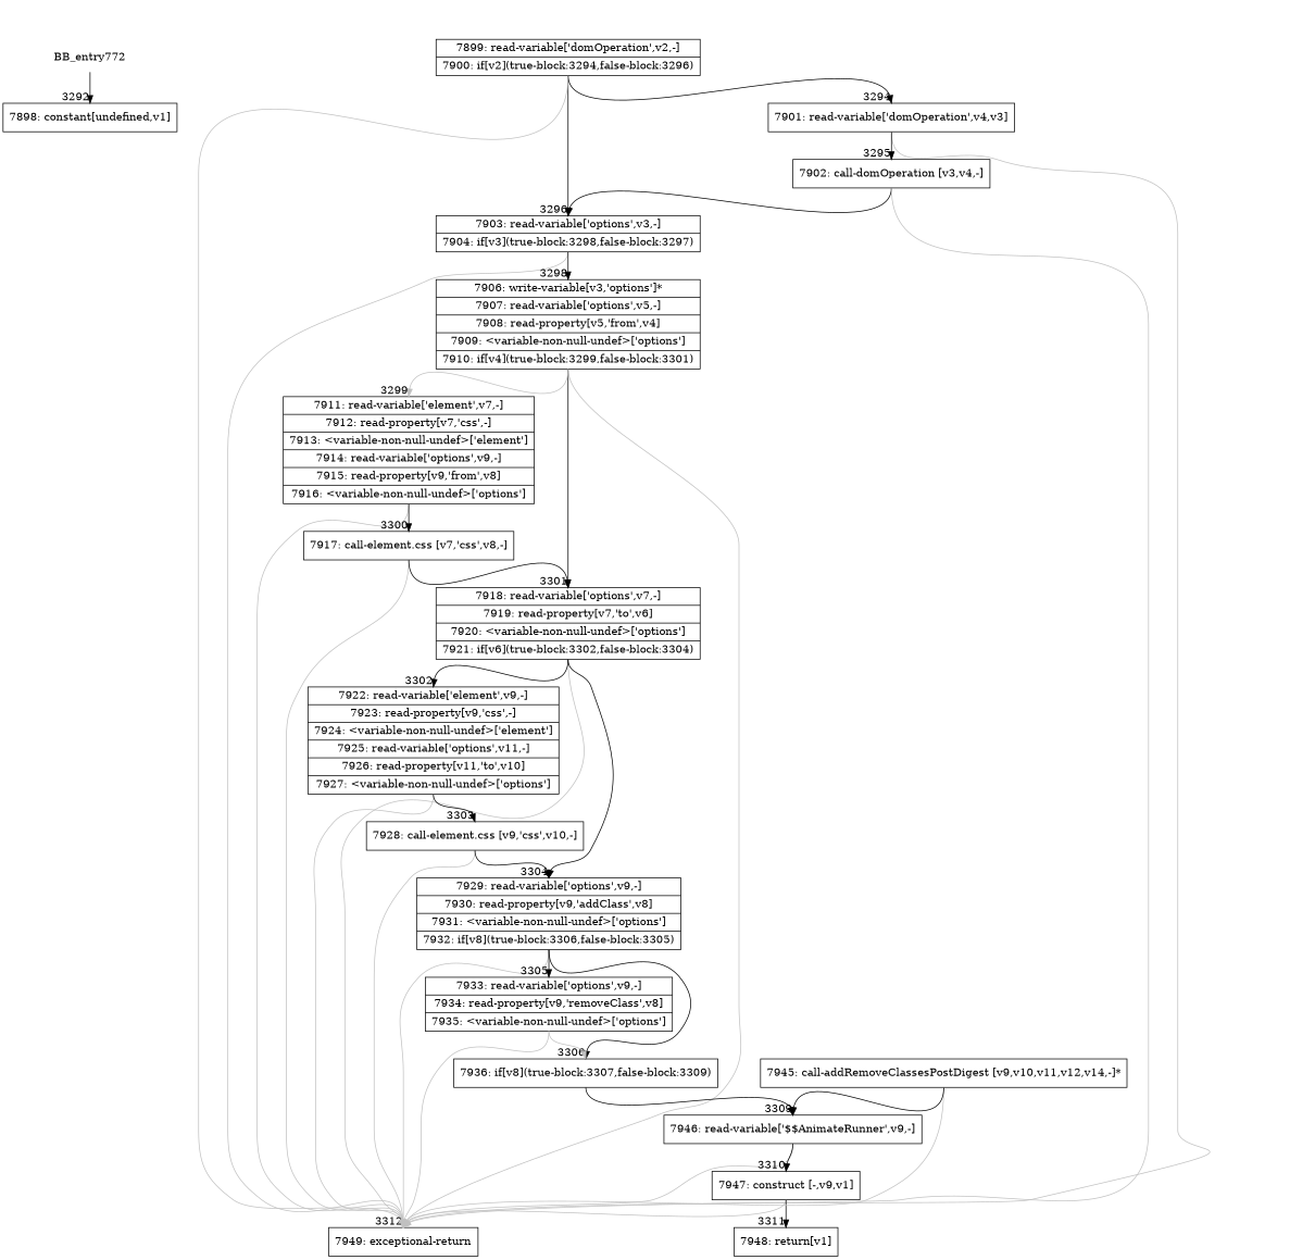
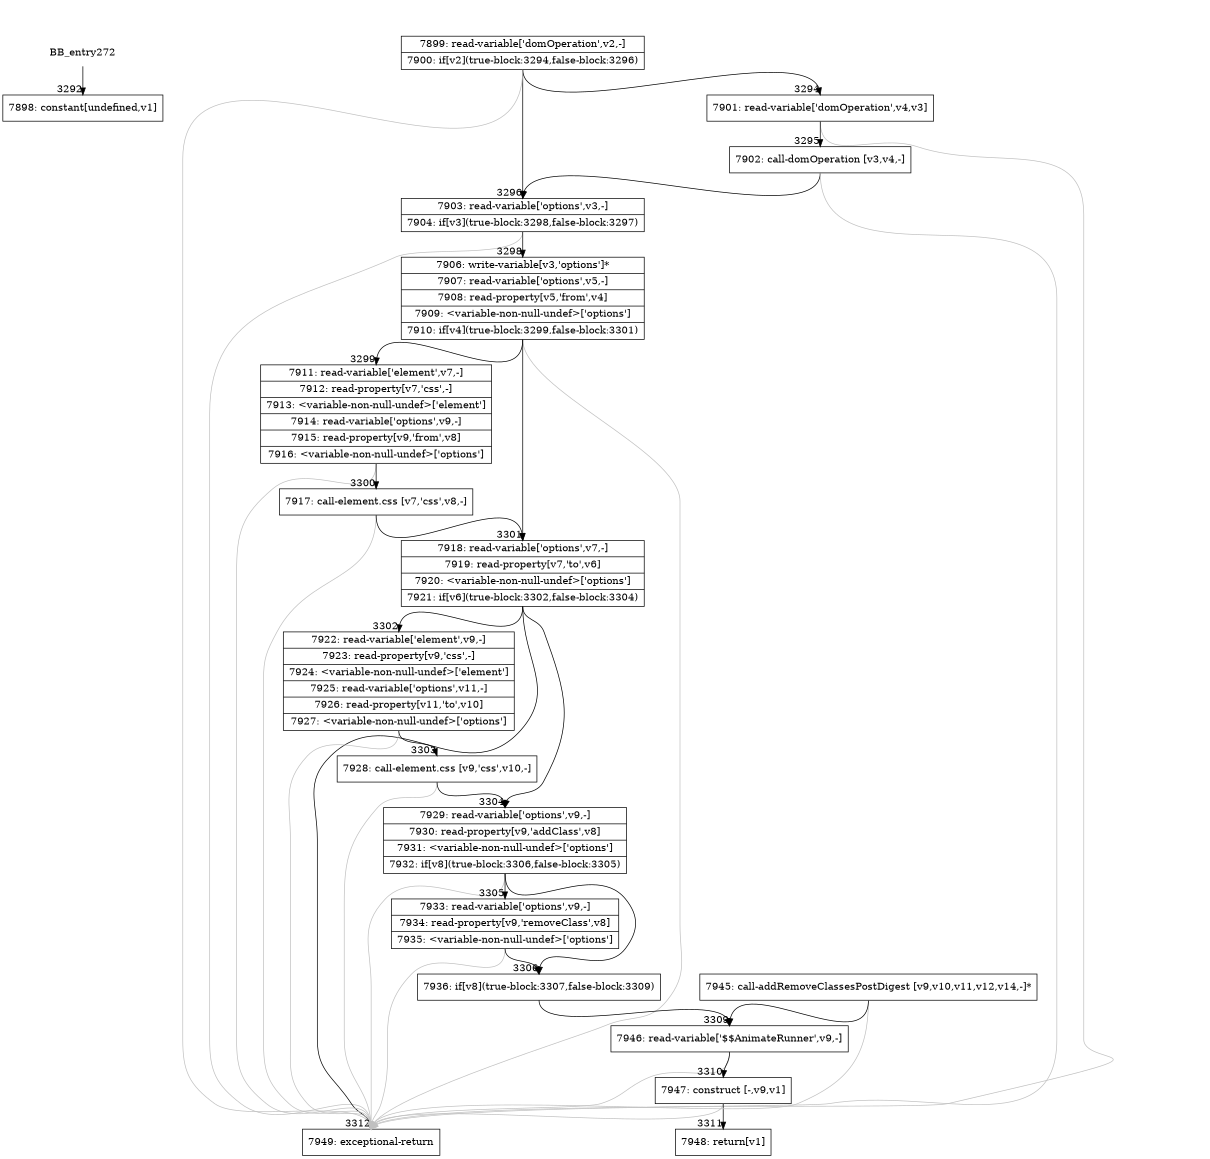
  digraph {
    rankdir=TD
    node [shape=record]
    edge [headport=n tailport=s]
-   BB_entry272 [shape=none label=BB_entry772]
+   BB_entry272 [shape=none]
    n2 [label="{7898: constant[undefined,v1]}"]
    n3 [label="{7899: read-variable['domOperation',v2,-]|7900: if[v2](true-block:3294,false-block:3296)}"]
    n4 [label="{7903: read-variable['options',v3,-]|7904: if[v3](true-block:3298,false-block:3297)}"]
    n5 [label="{7901: read-variable['domOperation',v4,v3]}"]
    n6 [label="{7949: exceptional-return}"]
    n7 [label="{7906: write-variable[v3,'options']*|7907: read-variable['options',v5,-]|7908: read-property[v5,'from',v4]|7909: \<variable-non-null-undef\>['options']|7910: if[v4](true-block:3299,false-block:3301)}"]
    n8 [label="{7902: call-domOperation [v3,v4,-]}"]
    n9 [label="{7918: read-variable['options',v7,-]|7919: read-property[v7,'to',v6]|7920: \<variable-non-null-undef\>['options']|7921: if[v6](true-block:3302,false-block:3304)}"]
    n10 [label="{7911: read-variable['element',v7,-]|7912: read-property[v7,'css',-]|7913: \<variable-non-null-undef\>['element']|7914: read-variable['options',v9,-]|7915: read-property[v9,'from',v8]|7916: \<variable-non-null-undef\>['options']}"]
    n11 [label="{7929: read-variable['options',v9,-]|7930: read-property[v9,'addClass',v8]|7931: \<variable-non-null-undef\>['options']|7932: if[v8](true-block:3306,false-block:3305)}"]
    n12 [label="{7922: read-variable['element',v9,-]|7923: read-property[v9,'css',-]|7924: \<variable-non-null-undef\>['element']|7925: read-variable['options',v11,-]|7926: read-property[v11,'to',v10]|7927: \<variable-non-null-undef\>['options']}"]
    n13 [label="{7917: call-element.css [v7,'css',v8,-]}"]
    n14 [label="{7936: if[v8](true-block:3307,false-block:3309)}"]
    n15 [label="{7933: read-variable['options',v9,-]|7934: read-property[v9,'removeClass',v8]|7935: \<variable-non-null-undef\>['options']}"]
    n16 [label="{7928: call-element.css [v9,'css',v10,-]}"]
    n17 [label="{7946: read-variable['$$AnimateRunner',v9,-]}"]
    n18 [label="{7947: construct [-,v9,v1]}"]
    n19 [label="{7945: call-addRemoveClassesPostDigest [v9,v10,v11,v12,v14,-]*}"]
    n20 [label="{7948: return[v1]}"]
    BB_entry272 -> n2 [headlabel="    3292"]
    n3 -> n4 [headlabel="      3296"]
    n3 -> n5 [headlabel="      3294"]
    n3 -> n6 [color=gray headlabel="      3312"]
    n4 -> n6 [color=gray]
    n4 -> n7 [headlabel="      3298"]
    n5 -> n6 [color=gray]
    n5 -> n8 [headlabel="      3295"]
    n7 -> n6 [color=gray]
    n7 -> n9 [headlabel="      3301"]
-   n7 -> n10 [headlabel="      3299" color=gray]
+   n7 -> n10 [headlabel="      3299"]
    n8 -> n4
    n8 -> n6 [color=gray]
-   n9 -> n6 [color=gray]
+   n9 -> n6 [color=black]
    n9 -> n11 [headlabel="      3304"]
    n9 -> n12 [headlabel="      3302"]
    n10 -> n6 [color=gray]
    n10 -> n13 [headlabel="      3300"]
    n11 -> n6 [color=gray]
    n11 -> n14 [headlabel="      3306"]
    n11 -> n15 [headlabel="      3305"]
    n12 -> n6 [color=gray]
    n12 -> n16 [headlabel="      3303"]
    n13 -> n6 [color=gray]
    n13 -> n9
    n14 -> n17 [headlabel="      3309"]
    n15 -> n6 [color=gray]
-   n15 -> n14 [color=gray]
+   n15 -> n14
    n16 -> n6 [color=gray]
    n16 -> n11
    n17 -> n6 [color=gray]
    n17 -> n18 [headlabel="      3310"]
    n18 -> n6 [color=gray]
    n18 -> n20 [headlabel="      3311"]
    n19 -> n6 [color=gray]
    n19 -> n17
  }
